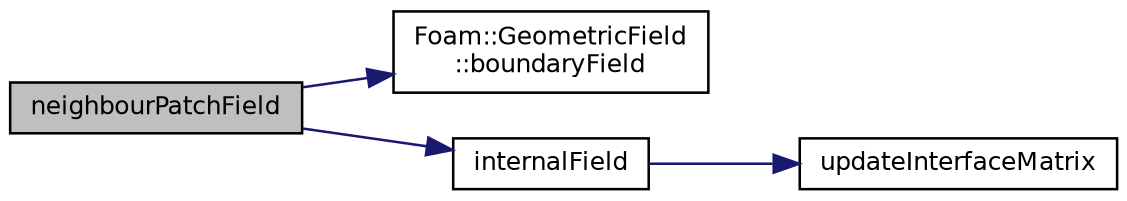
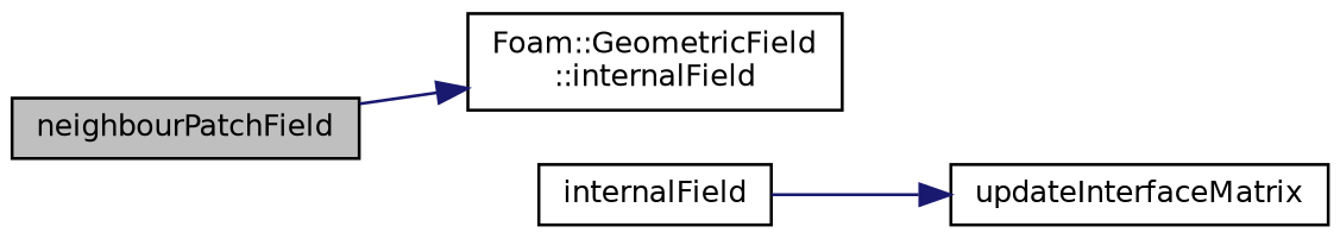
  digraph {
    rankdir=LR
    node [color=black fontname=Helvetica fontsize=10 shape=record]
    edge [color=midnightblue fontname=Helvetica fontsize=10 labelfontname=Helvetica labelfontsize=10 style=solid]
    n1 [fillcolor=grey75 fontcolor=black height=0.2 label=neighbourPatchField style=filled width=0.4]
-   n2 [height=0.2 label="Foam::GeometricField\l::boundaryField" width=0.4]
+   n2 [height=0.2 label="Foam::GeometricField\l::internalField" width=0.4]
    n3 [height=0.2 label=internalField width=0.4]
    n4 [height=0.2 label=updateInterfaceMatrix width=0.4]
    n1 -> n2
-   n1 -> n3
    n3 -> n4
  }
